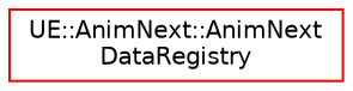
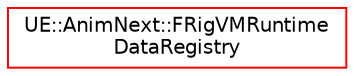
  digraph {
    rankdir=TB
-   n1 [color=red fillcolor=white fontname=Helvetica fontsize=10 height=0.2 label="UE::AnimNext::AnimNext\lDataRegistry" shape=box style=filled width=0.4]
+   n1 [color=red fillcolor=white fontname=Helvetica fontsize=10 height=0.2 label="UE::AnimNext::FRigVMRuntime\lDataRegistry" shape=box style=filled width=0.4]
  }
